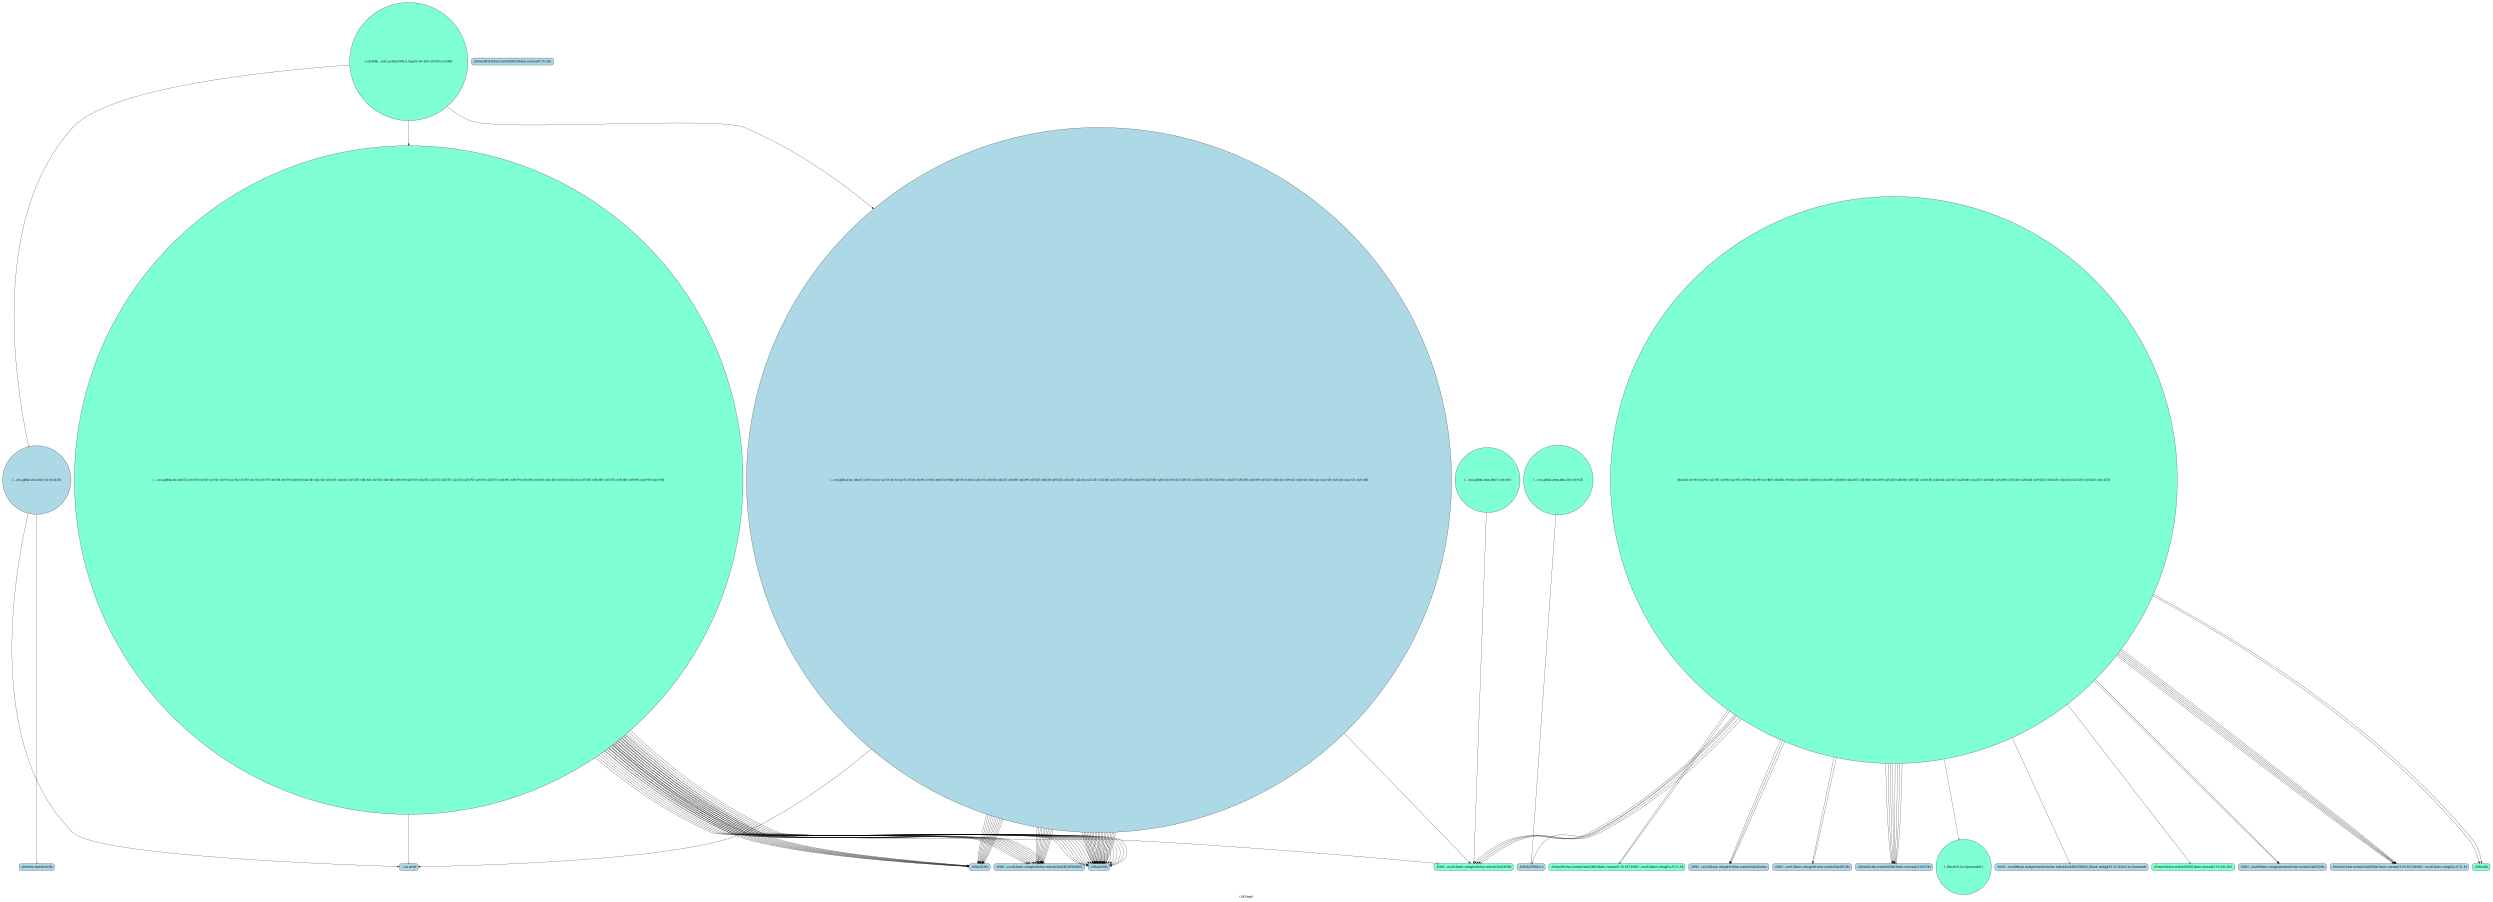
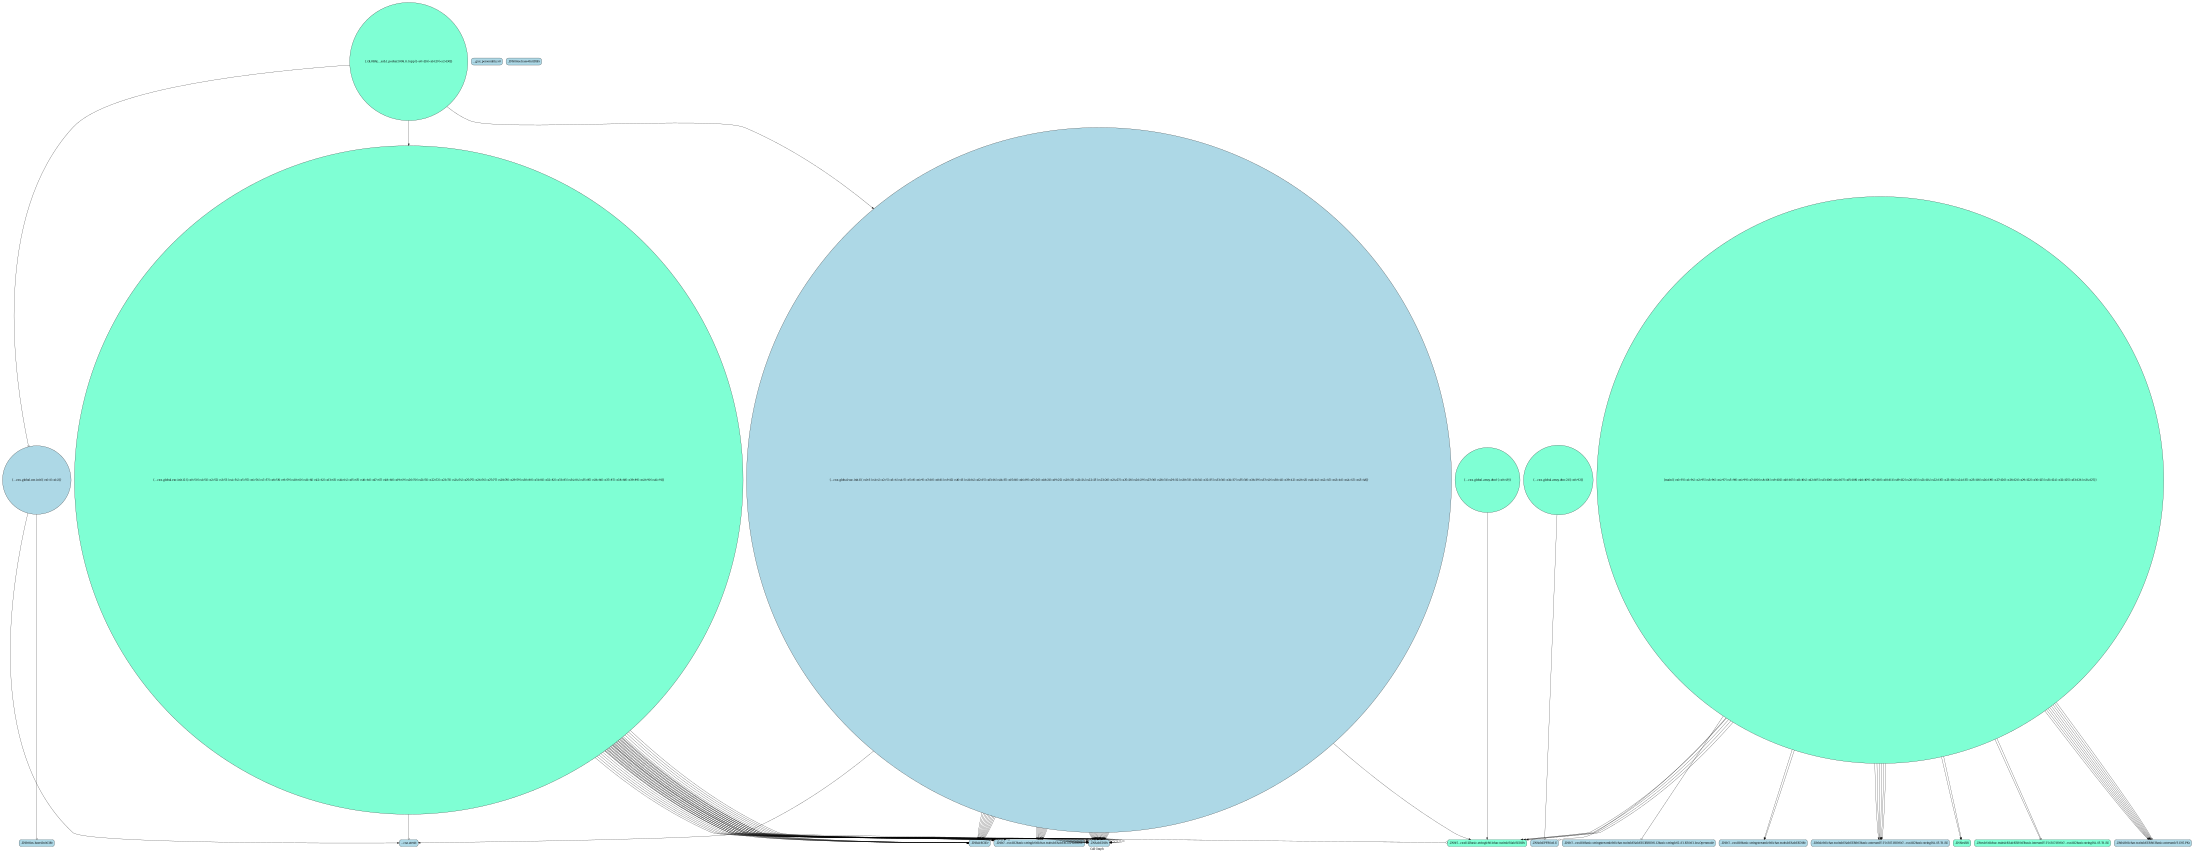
  digraph {
    fontname=Merriweather
    label="Call Graph"
    node [fillcolor=lightblue fontname=Merriweather shape=Mrecord style=filled]
    edge [arrowhead=normal color=black fontname=Merriweather tailport=s0]
    n1 [label="{__cxx_global_var_init|{<s0>1|<s1>2}}" shape=circle]
    n2 [label="{_ZNSt8ios_base4InitC1Ev}"]
    n3 [label="{__cxa_atexit}"]
-   n4 [label="{_ZSt4endlIcSt11char_traitsIcEERSt13basic_ostreamIT_T0_ES6_}"]
+   n5 [label="{__gxx_personality_v0}"]
    n6 [fillcolor=aquamarine label="{_ZNSirsERi}"]
+   n7 [label="{_ZNSt8ios_base4InitD1Ev}"]
    n8 [fillcolor=aquamarine label="{_GLOBAL__sub_I_porker2008_0_0.cpp|{<s0>128|<s1>129|<s2>130}}" shape=circle]
    n9 [label="{__cxx_global_var_init.1|{<s0>3|<s1>4|<s2>5|<s3>6|<s4>7|<s5>8|<s6>9|<s7>10|<s8>11|<s9>12|<s10>13|<s11>14|<s12>15|<s13>16|<s14>17|<s15>18|<s16>19|<s17>20|<s18>21|<s19>22|<s20>23|<s21>24|<s22>25|<s23>26|<s24>27|<s25>28|<s26>29|<s27>30|<s28>31|<s29>32|<s30>33|<s31>34|<s32>35|<s33>36|<s34>37|<s35>38|<s36>39|<s37>40|<s38>41|<s39>42|<s40>43|<s41>44|<s42>45|<s43>46|<s44>47|<s45>48}}" shape=circle]
    n10 [fillcolor=aquamarine label="{__cxx_global_var_init.12|{<s0>50|<s1>51|<s2>52|<s3>53|<s4>54|<s5>55|<s6>56|<s7>57|<s8>58|<s9>59|<s10>60|<s11>61|<s12>62|<s13>63|<s14>64|<s15>65|<s16>66|<s17>67|<s18>68|<s19>69|<s20>70|<s21>71|<s22>72|<s23>73|<s24>74|<s25>75|<s26>76|<s27>77|<s28>78|<s29>79|<s30>80|<s31>81|<s32>82|<s33>83|<s34>84|<s35>85|<s36>86|<s37>87|<s38>88|<s39>89|<s40>90|<s41>91}}" shape=circle]
    n11 [fillcolor=aquamarine label="{_ZNSt7__cxx1112basic_stringIcSt11char_traitsIcESaIcEED1Ev}"]
    n12 [label="{_ZNSaIcEC1Ev}"]
    n13 [label="{_ZNSt7__cxx1112basic_stringIcSt11char_traitsIcESaIcEEC1EPKcRKS3_}"]
    n14 [label="{_ZNSaIcED1Ev}"]
    n15 [fillcolor=aquamarine label="{_ZStrsIcSt11char_traitsIcESaIcEERSt13basic_istreamIT_T0_ES7_RNSt7__cxx1112basic_stringIS4_S5_T1_EE}"]
-   n16 [label="{_ZNSt7__cxx1112basic_stringIcSt11char_traitsIcESaIcEEixEm}"]
    n17 [label="{_ZNSolsEPFRSoS_E}"]
    n18 [fillcolor=aquamarine label="{main|{<s0>93|<s1>94|<s2>95|<s3>96|<s4>97|<s5>98|<s6>99|<s7>100|<s8>101|<s9>102|<s10>103|<s11>104|<s12>105|<s13>106|<s14>107|<s15>108|<s16>109|<s17>110|<s18>111|<s19>112|<s20>113|<s21>114|<s22>115|<s23>116|<s24>117|<s25>118|<s26>119|<s27>120|<s28>121|<s29>122|<s30>123|<s31>124|<s32>125|<s33>126|<s34>127}}" shape=circle]
-   n19 [label="{_ZNSt7__cxx1112basic_stringIcSt11char_traitsIcESaIcEEC1Ev}"]
    n20 [label="{_ZStlsISt11char_traitsIcEERSt13basic_ostreamIcT_ES5_PKc}"]
-   n21 [fillcolor=aquamarine label="{_ZStorSt13_Ios_OpenmodeS_}" shape=circle]
    n22 [label="{_ZNSt7__cxx1118basic_stringstreamIcSt11char_traitsIcESaIcEEC1ERKNS_12basic_stringIcS2_S3_EESt13_Ios_Openmode}"]
-   n23 [fillcolor=aquamarine label="{_ZStrsIcSt11char_traitsIcEERSt13basic_istreamIT_T0_ES6_RS3_}"]
    n24 [label="{_ZNSt7__cxx1118basic_stringstreamIcSt11char_traitsIcESaIcEED1Ev}"]
    n25 [label="{_ZStlsIcSt11char_traitsIcESaIcEERSt13basic_ostreamIT_T0_ES7_RKNSt7__cxx1112basic_stringIS4_S5_T1_EE}"]
    n26 [fillcolor=aquamarine label="{__cxx_global_array_dtor|{<s0>49}}" shape=circle]
    n27 [fillcolor=aquamarine label="{__cxx_global_array_dtor.21|{<s0>92}}" shape=circle]
    n1 -> n2 [arrowhead=odot]
    n1 -> n3 [tailport=s1]
    n8 -> n1 [arrowhead=odot]
    n8 -> n9 [tailport=s1]
    n8 -> n10 [tailport=s2]
    n9 -> n3 [tailport=s33]
    n9 -> n11 [tailport=s45]
    n9 -> n12
    n9 -> n12 [tailport=s2]
    n9 -> n12 [arrowhead=odot tailport=s4]
    n9 -> n12 [tailport=s6]
    n9 -> n12 [tailport=s8]
    n9 -> n12 [arrowhead=odot tailport=s10]
    n9 -> n12 [arrowhead=odot tailport=s12]
    n9 -> n12 [tailport=s14]
    n9 -> n12 [tailport=s16]
    n9 -> n12 [tailport=s18]
    n9 -> n12 [arrowhead=odot tailport=s20]
    n9 -> n13 [tailport=s1]
    n9 -> n13 [arrowhead=odot tailport=s3]
    n9 -> n13 [tailport=s5]
    n9 -> n13 [arrowhead=odot tailport=s7]
    n9 -> n13 [arrowhead=odot tailport=s9]
    n9 -> n13 [tailport=s11]
    n9 -> n13 [tailport=s13]
    n9 -> n13 [arrowhead=odot tailport=s15]
    n9 -> n13 [tailport=s17]
    n9 -> n13 [tailport=s19]
    n9 -> n13 [tailport=s21]
    n9 -> n14 [tailport=s22]
    n9 -> n14 [arrowhead=odot tailport=s23]
    n9 -> n14 [tailport=s24]
    n9 -> n14 [tailport=s25]
    n9 -> n14 [tailport=s26]
    n9 -> n14 [tailport=s27]
    n9 -> n14 [tailport=s28]
    n9 -> n14 [tailport=s29]
    n9 -> n14 [tailport=s30]
    n9 -> n14 [arrowhead=odot tailport=s31]
    n9 -> n14 [tailport=s32]
    n9 -> n14 [tailport=s34]
    n9 -> n14 [tailport=s35]
    n9 -> n14 [tailport=s36]
    n9 -> n14 [tailport=s37]
    n9 -> n14 [arrowhead=odot tailport=s38]
    n9 -> n14 [tailport=s39]
    n9 -> n14 [tailport=s40]
    n9 -> n14 [tailport=s41]
    n9 -> n14 [tailport=s42]
    n9 -> n14 [tailport=s43]
    n9 -> n14 [arrowhead=odot tailport=s44]
    n10 -> n3 [arrowhead=odot tailport=s30]
    n10 -> n11 [arrowhead=odot tailport=s41]
    n10 -> n12 [arrowhead=odot]
    n10 -> n12 [tailport=s2]
    n10 -> n12 [tailport=s4]
    n10 -> n12 [tailport=s6]
    n10 -> n12 [arrowhead=odot tailport=s8]
    n10 -> n12 [arrowhead=odot tailport=s10]
    n10 -> n12 [tailport=s12]
    n10 -> n12 [arrowhead=odot tailport=s14]
    n10 -> n12 [tailport=s16]
    n10 -> n12 [tailport=s18]
    n10 -> n13 [arrowhead=odot tailport=s1]
    n10 -> n13 [tailport=s3]
    n10 -> n13 [tailport=s5]
    n10 -> n13 [arrowhead=odot tailport=s7]
    n10 -> n13 [tailport=s9]
    n10 -> n13 [tailport=s11]
    n10 -> n13 [arrowhead=odot tailport=s13]
    n10 -> n13 [arrowhead=odot tailport=s15]
    n10 -> n13 [tailport=s17]
    n10 -> n13 [arrowhead=odot tailport=s19]
    n10 -> n14 [arrowhead=odot tailport=s20]
    n10 -> n14 [arrowhead=odot tailport=s21]
    n10 -> n14 [tailport=s22]
    n10 -> n14 [tailport=s23]
    n10 -> n14 [arrowhead=odot tailport=s24]
    n10 -> n14 [tailport=s25]
    n10 -> n14 [tailport=s26]
    n10 -> n14 [tailport=s27]
    n10 -> n14 [arrowhead=odot tailport=s28]
    n10 -> n14 [tailport=s29]
    n10 -> n14 [arrowhead=odot tailport=s31]
    n10 -> n14 [arrowhead=odot tailport=s32]
    n10 -> n14 [arrowhead=odot tailport=s33]
    n10 -> n14 [tailport=s34]
    n10 -> n14 [tailport=s35]
    n10 -> n14 [tailport=s36]
    n10 -> n14 [tailport=s37]
    n10 -> n14 [arrowhead=odot tailport=s38]
    n10 -> n14 [arrowhead=odot tailport=s39]
    n10 -> n14 [tailport=s40]
    n18 -> n6
    n18 -> n6 [tailport=s10]
    n18 -> n11 [tailport=s31]
    n18 -> n11 [tailport=s32]
    n18 -> n11 [tailport=s33]
    n18 -> n11 [arrowhead=odot tailport=s34]
    n18 -> n15 [arrowhead=odot tailport=s3]
    n18 -> n15 [arrowhead=odot tailport=s4]
-   n18 -> n16 [tailport=s13]
-   n18 -> n16 [tailport=s21]
-   n18 -> n16 [arrowhead=odot tailport=s22]
    n18 -> n17 [arrowhead=odot tailport=s29]
-   n18 -> n19 [tailport=s1]
-   n18 -> n19 [arrowhead=odot tailport=s2]
    n18 -> n20 [arrowhead=odot tailport=s5]
    n18 -> n20 [tailport=s7]
    n18 -> n20 [arrowhead=odot tailport=s15]
    n18 -> n20 [tailport=s17]
    n18 -> n20 [tailport=s19]
    n18 -> n20 [arrowhead=odot tailport=s23]
    n18 -> n20 [arrowhead=odot tailport=s25]
    n18 -> n20 [arrowhead=odot tailport=s27]
-   n18 -> n21 [arrowhead=odot tailport=s8]
    n18 -> n22 [arrowhead=odot tailport=s9]
-   n18 -> n23 [arrowhead=odot tailport=s12]
    n18 -> n24 [tailport=s14]
    n18 -> n24 [tailport=s30]
    n18 -> n25 [tailport=s16]
    n18 -> n25 [arrowhead=odot tailport=s18]
    n18 -> n25 [arrowhead=odot tailport=s20]
    n18 -> n25 [tailport=s24]
    n18 -> n25 [tailport=s26]
    n18 -> n25 [tailport=s28]
    n26 -> n11
    n27 -> n17 [arrowhead=odot]
  }
